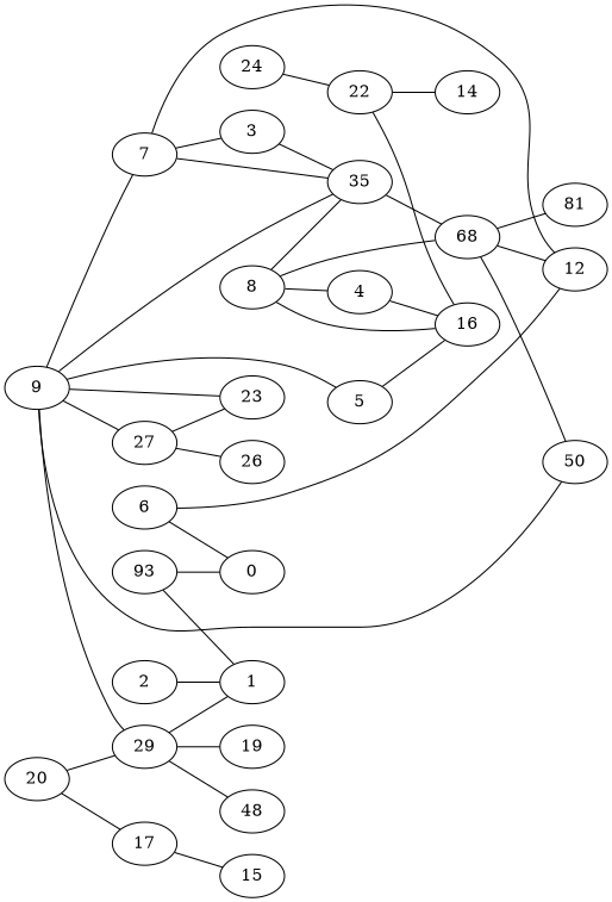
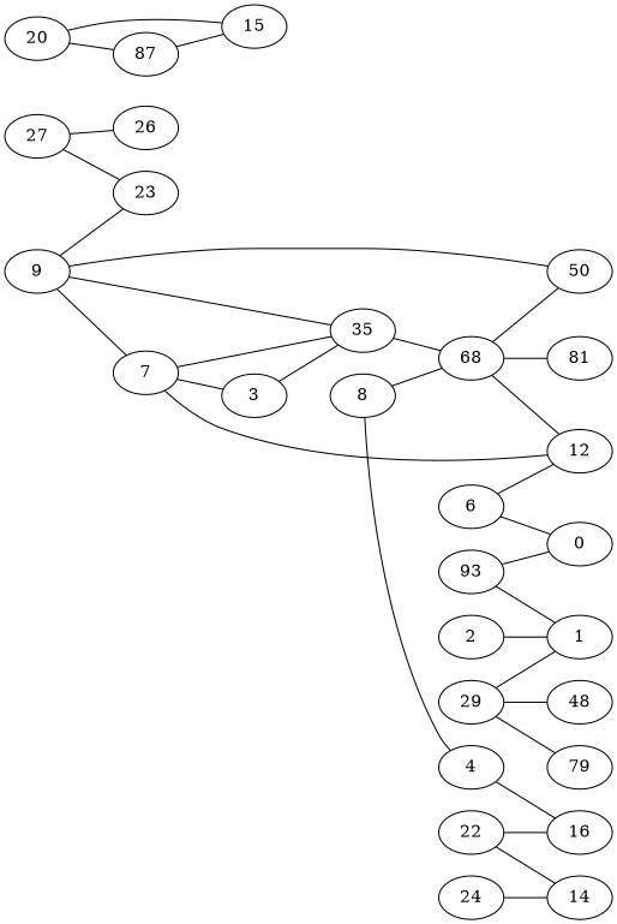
  digraph {
    rankdir=LR
    edge [color=black dir=none]
    26
    15
    0
    24
    22
    16
    14
    20
-   17
+   17 [label=87]
    2
    4
    29
    n13 [label=48]
    1
-   19
+   19 [label=79]
    n16 [label=93]
    9
    7
    n19 [label=50]
    27
-   5
    n22 [label=35]
    12
    23
    n25 [label=68]
    n26 [label=81]
    8
    3
    6
    subgraph sub_1 {
      26
      15
      0
      24
      22
      16
      14
      20
      17
      2
      4
      29
      n13
      1
      19
      n16
      9
      7
      n19
      27
-     5
      n22
      12
      23
      n25
      n26
      8
      3
      6
    }
-   24 -> 22
+   24 -> 14
    22 -> 16
    22 -> 14
-   20 -> 29
+   20 -> 15
    20 -> 17
    17 -> 15
    2 -> 1
    4 -> 16
    29 -> n13
    29 -> 1
    29 -> 19
    n16 -> 0
    n16 -> 1
-   9 -> 29
    9 -> 7
    9 -> n19
-   9 -> 27
-   9 -> 5
    9 -> n22
    9 -> 23
    7 -> n22
    7 -> 12
    7 -> 3
    27 -> 26
    27 -> 23
-   5 -> 16
    n22 -> n25
    n25 -> n19
    n25 -> 12
    n25 -> n26
-   8 -> 16
    8 -> 4
-   8 -> n22
    8 -> n25
    3 -> n22
    6 -> 0
    6 -> 12
  }
